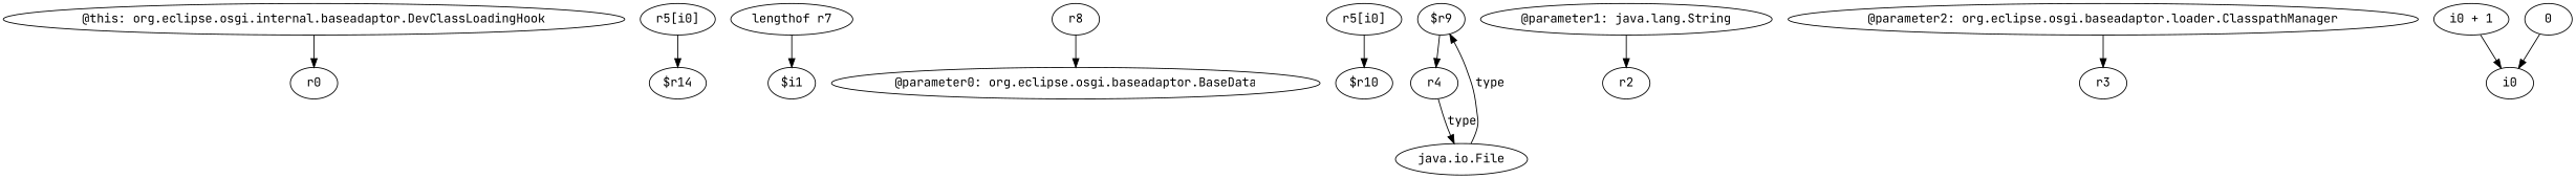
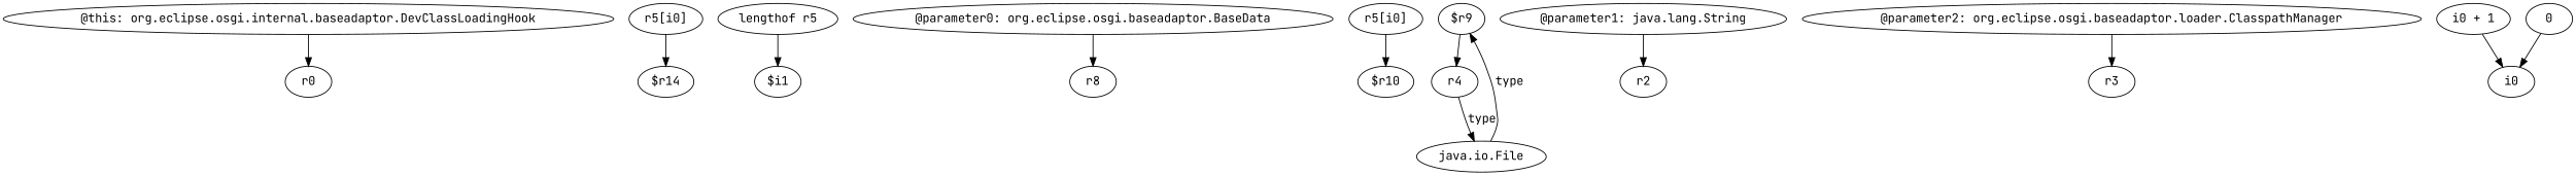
  digraph {
    fontname="JetBrains Mono"
    node [fontname="JetBrains Mono"]
    edge [fontname="JetBrains Mono"]
    n1 [label="@this: org.eclipse.osgi.internal.baseadaptor.DevClassLoadingHook"]
    n2 [label=r0]
    n3 [label="r5[i0]"]
    n4 [label="$r14"]
-   n5 [label="lengthof r7"]
+   n5 [label="lengthof r5"]
    n6 [label="$i1"]
    n7 [label="@parameter0: org.eclipse.osgi.baseadaptor.BaseData"]
    n8 [label=r8]
    n9 [label="r5[i0]"]
    n10 [label="$r10"]
    n11 [label="$r9"]
    n12 [label=r4]
    n13 [label="java.io.File"]
    n14 [label="@parameter1: java.lang.String"]
    n15 [label=r2]
    n16 [label="@parameter2: org.eclipse.osgi.baseadaptor.loader.ClasspathManager"]
    n17 [label=r3]
    n18 [label="i0 + 1"]
    n19 [label=i0]
    n20 [label=0]
    n1 -> n2
    n3 -> n4
    n5 -> n6
-   n8 -> n7
+   n7 -> n8
    n9 -> n10
    n11 -> n12
    n12 -> n13 [label=type]
    n13 -> n11 [label=type]
    n14 -> n15
    n16 -> n17
    n18 -> n19
    n20 -> n19
  }
